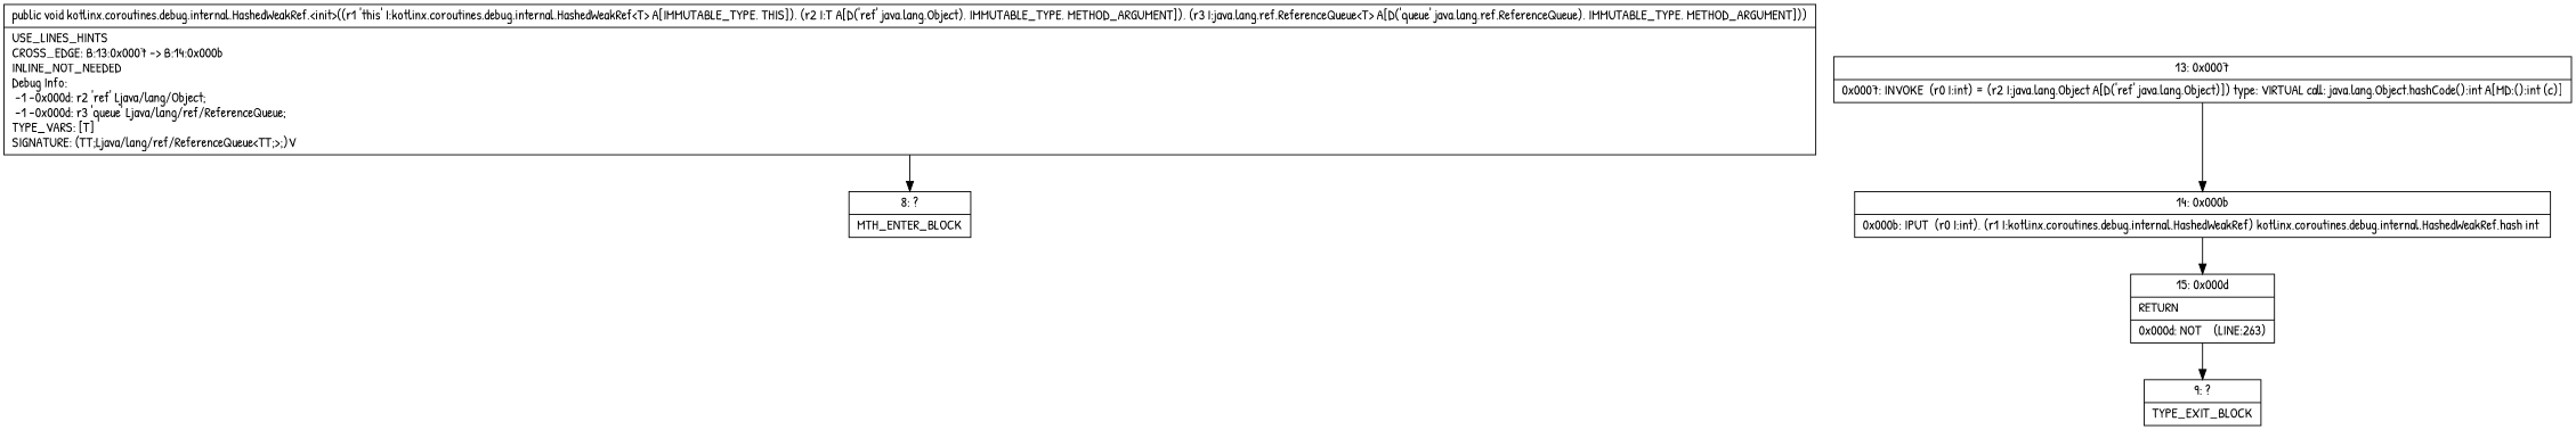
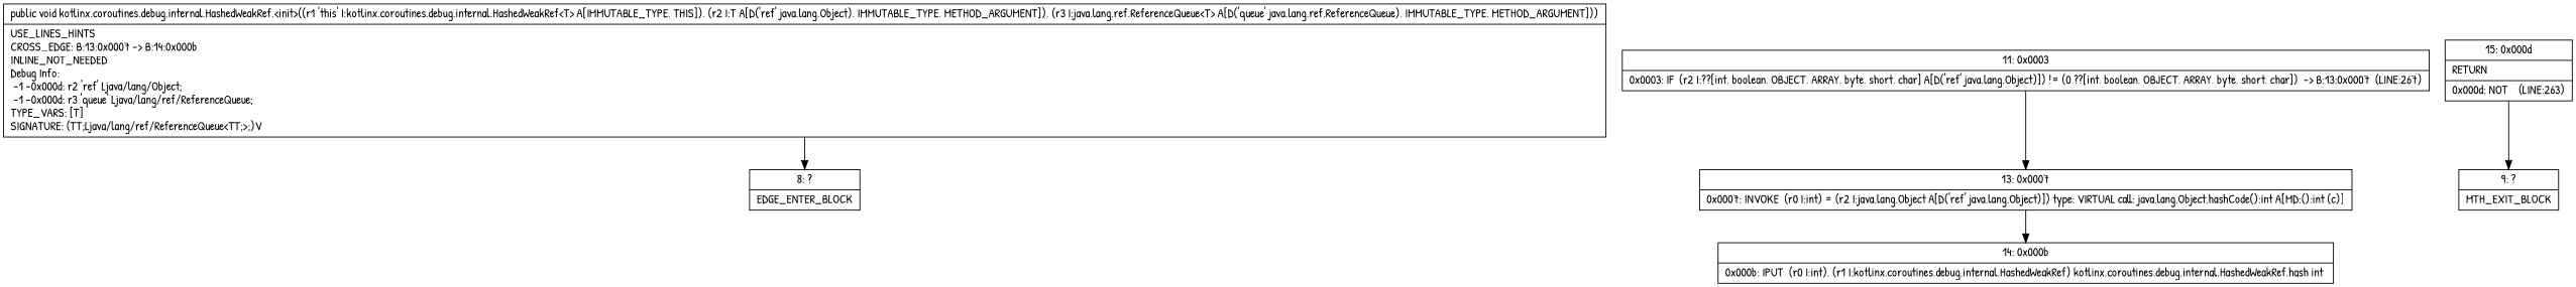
  digraph {
    fontname="Patrick Hand"
    node [fontname="Patrick Hand" shape=record]
    edge [fontname="Patrick Hand"]
-   n1 [label="{8\:\ ?|MTH_ENTER_BLOCK\l}"]
+   n1 [label="{8\:\ ?|EDGE_ENTER_BLOCK\l}"]
+   n2 [label="{11\:\ 0x0003|0x0003: IF  (r2 I:??[int, boolean, OBJECT, ARRAY, byte, short, char] A[D('ref' java.lang.Object)]) != (0 ??[int, boolean, OBJECT, ARRAY, byte, short, char])  \-\> B:13:0x0007  (LINE:267)\l}"]
    n3 [label="{13\:\ 0x0007|0x0007: INVOKE  (r0 I:int) = (r2 I:java.lang.Object A[D('ref' java.lang.Object)]) type: VIRTUAL call: java.lang.Object.hashCode():int A[MD:():int (c)]\l}"]
    n4 [label="{14\:\ 0x000b|0x000b: IPUT  (r0 I:int), (r1 I:kotlinx.coroutines.debug.internal.HashedWeakRef) kotlinx.coroutines.debug.internal.HashedWeakRef.hash int \l}"]
    n5 [label="{15\:\ 0x000d|RETURN\l|0x000d: NOT    (LINE:263)\l}"]
-   n6 [label="{9\:\ ?|TYPE_EXIT_BLOCK\l}"]
+   n6 [label="{9\:\ ?|MTH_EXIT_BLOCK\l}"]
    n7 [label="{public void kotlinx.coroutines.debug.internal.HashedWeakRef.\<init\>((r1 'this' I:kotlinx.coroutines.debug.internal.HashedWeakRef\<T\> A[IMMUTABLE_TYPE, THIS]), (r2 I:T A[D('ref' java.lang.Object), IMMUTABLE_TYPE, METHOD_ARGUMENT]), (r3 I:java.lang.ref.ReferenceQueue\<T\> A[D('queue' java.lang.ref.ReferenceQueue), IMMUTABLE_TYPE, METHOD_ARGUMENT]))  | USE_LINES_HINTS\lCROSS_EDGE: B:13:0x0007 \-\> B:14:0x000b\lINLINE_NOT_NEEDED\lDebug Info:\l  \-1 \-0x000d: r2 'ref' Ljava\/lang\/Object;\l  \-1 \-0x000d: r3 'queue' Ljava\/lang\/ref\/ReferenceQueue;\lTYPE_VARS: [T]\lSIGNATURE: (TT;Ljava\/lang\/ref\/ReferenceQueue\<TT;\>;)V\l}"]
+   n2 -> n3
    n3 -> n4
-   n4 -> n5
    n5 -> n6
    n7 -> n1
  }
